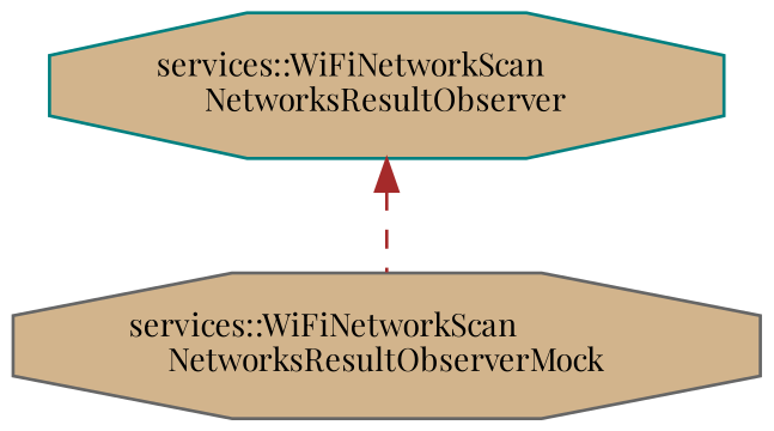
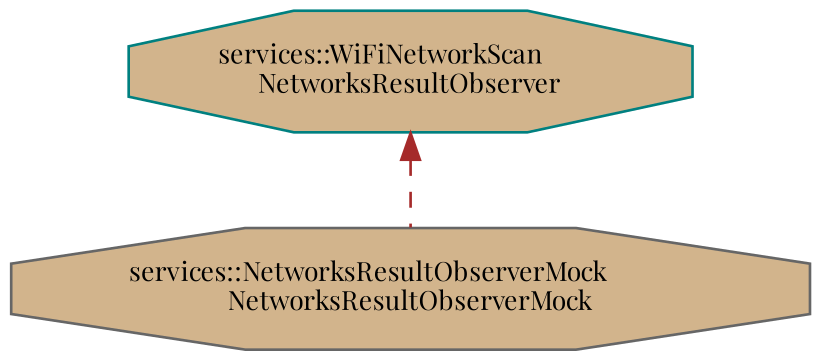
  digraph {
    fontname="Playfair Display"
    node [fillcolor=tan fontname="Playfair Display" fontsize=10 shape=octagon style=filled]
-   n1 [color=gray40 fontcolor=black height=0.2 label="services::WiFiNetworkScan\lNetworksResultObserverMock" width=0.4]
+   n1 [color=gray40 fontcolor=black height=0.2 label="services::NetworksResultObserverMock\lNetworksResultObserverMock" width=0.4]
    n2 [color=teal height=0.2 label="services::WiFiNetworkScan\lNetworksResultObserver" width=0.4]
    n2 -> n1 [color=brown dir=back fontname="Playfair Display" fontsize=10 labelfontname=Helvetica labelfontsize=10 style=dashed]
  }
